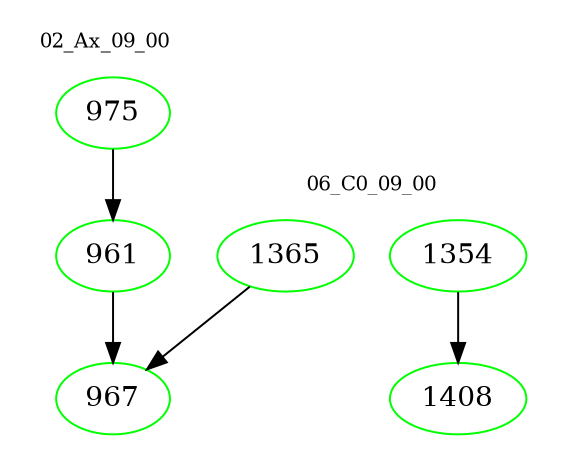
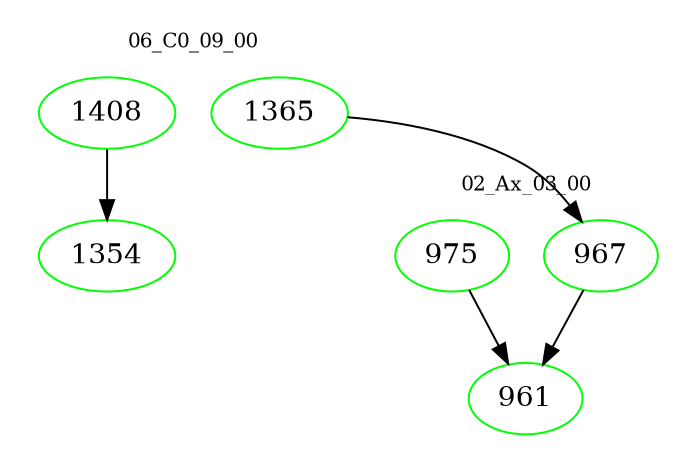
  digraph {
    node [color=green]
    edge [color=black]
    n1 [label=967]
    n2 [label=961]
    n3 [label=975]
    n4 [label=1365]
    n5 [label=1354]
    n6 [label=1408]
    subgraph cluster_1 {
      color=white
      fontsize=10
-     label="02_Ax_09_00"
+     label="02_Ax_03_00"
      n1
      n2
      n3
    }
    subgraph cluster_2 {
      color=white
      fontsize=10
      label="06_C0_09_00"
      n4
      n5
      n6
    }
-   n2 -> n1
+   n1 -> n2
    n3 -> n2
    n4 -> n1
-   n5 -> n6
+   n6 -> n5
  }
